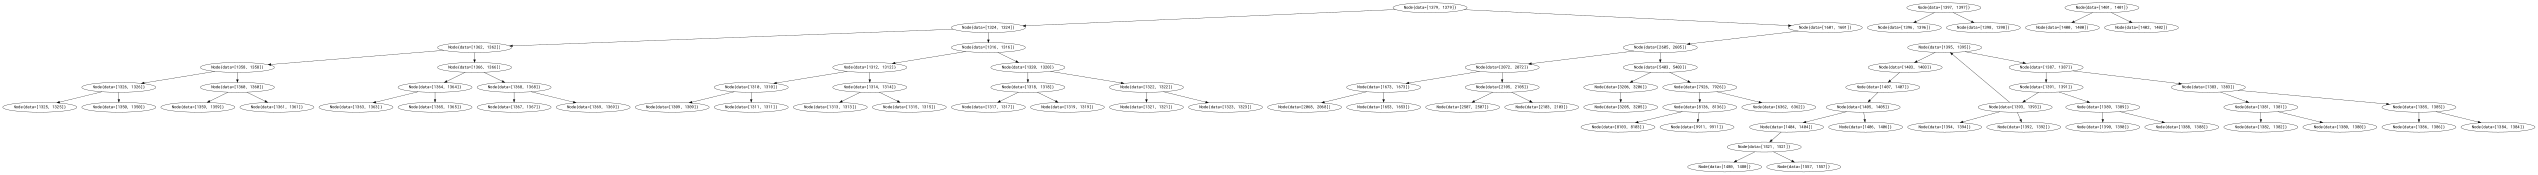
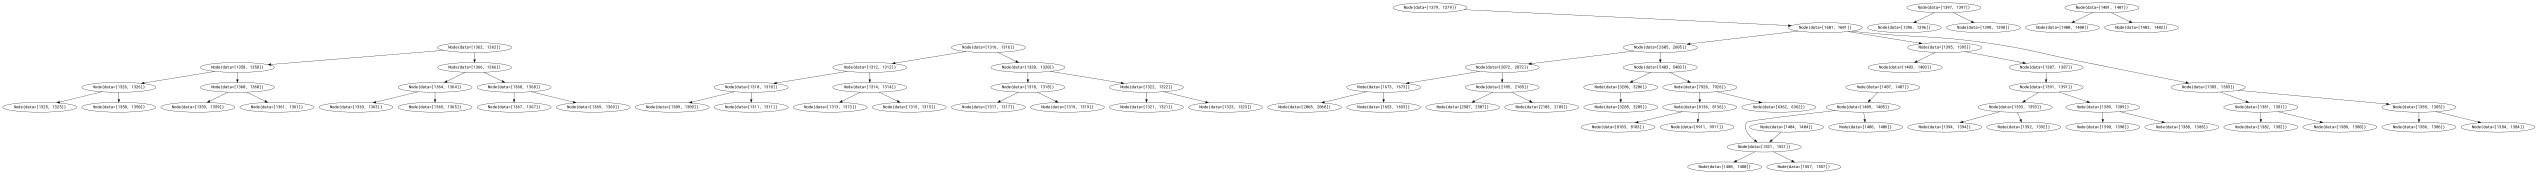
  digraph {
    fontname="Roboto Mono"
    node [fontname="Roboto Mono"]
    edge [fontname="Roboto Mono"]
    n1 [label="Node{data=[1379, 1379]}"]
-   n2 [label="Node{data=[1324, 1324]}"]
    n3 [label="Node{data=[1601, 1601]}"]
    n4 [label="Node{data=[1316, 1316]}"]
    n5 [label="Node{data=[1362, 1362]}"]
    n6 [label="Node{data=[1395, 1395]}"]
    n7 [label="Node{data=[2605, 2605]}"]
    n8 [label="Node{data=[1312, 1312]}"]
    n9 [label="Node{data=[1320, 1320]}"]
    n10 [label="Node{data=[1358, 1358]}"]
    n11 [label="Node{data=[1366, 1366]}"]
    n12 [label="Node{data=[1310, 1310]}"]
    n13 [label="Node{data=[1314, 1314]}"]
    n14 [label="Node{data=[1318, 1318]}"]
    n15 [label="Node{data=[1322, 1322]}"]
    n16 [label="Node{data=[1309, 1309]}"]
    n17 [label="Node{data=[1311, 1311]}"]
    n18 [label="Node{data=[1313, 1313]}"]
    n19 [label="Node{data=[1315, 1315]}"]
    n20 [label="Node{data=[1317, 1317]}"]
    n21 [label="Node{data=[1319, 1319]}"]
    n22 [label="Node{data=[1321, 1321]}"]
    n23 [label="Node{data=[1323, 1323]}"]
    n24 [label="Node{data=[1326, 1326]}"]
    n25 [label="Node{data=[1360, 1360]}"]
    n26 [label="Node{data=[1364, 1364]}"]
    n27 [label="Node{data=[1368, 1368]}"]
    n28 [label="Node{data=[1325, 1325]}"]
    n29 [label="Node{data=[1350, 1350]}"]
    n30 [label="Node{data=[1359, 1359]}"]
    n31 [label="Node{data=[1361, 1361]}"]
    n32 [label="Node{data=[1363, 1363]}"]
    n33 [label="Node{data=[1365, 1365]}"]
    n34 [label="Node{data=[1367, 1367]}"]
    n35 [label="Node{data=[1369, 1369]}"]
    n36 [label="Node{data=[1387, 1387]}"]
    n37 [label="Node{data=[1403, 1403]}"]
    n38 [label="Node{data=[2072, 2072]}"]
    n39 [label="Node{data=[5403, 5403]}"]
    n40 [label="Node{data=[1383, 1383]}"]
    n41 [label="Node{data=[1391, 1391]}"]
    n42 [label="Node{data=[1407, 1407]}"]
    n43 [label="Node{data=[1381, 1381]}"]
    n44 [label="Node{data=[1385, 1385]}"]
    n45 [label="Node{data=[1389, 1389]}"]
    n46 [label="Node{data=[1393, 1393]}"]
    n47 [label="Node{data=[1380, 1380]}"]
    n48 [label="Node{data=[1382, 1382]}"]
    n49 [label="Node{data=[1384, 1384]}"]
    n50 [label="Node{data=[1386, 1386]}"]
    n51 [label="Node{data=[1388, 1388]}"]
    n52 [label="Node{data=[1390, 1390]}"]
    n53 [label="Node{data=[1392, 1392]}"]
    n54 [label="Node{data=[1394, 1394]}"]
    n55 [label="Node{data=[1405, 1405]}"]
    n56 [label="Node{data=[1397, 1397]}"]
    n57 [label="Node{data=[1396, 1396]}"]
    n58 [label="Node{data=[1398, 1398]}"]
    n59 [label="Node{data=[1401, 1401]}"]
    n60 [label="Node{data=[1400, 1400]}"]
    n61 [label="Node{data=[1402, 1402]}"]
    n62 [label="Node{data=[1404, 1404]}"]
    n63 [label="Node{data=[1406, 1406]}"]
    n64 [label="Node{data=[1521, 1521]}"]
    n65 [label="Node{data=[1480, 1480]}"]
    n66 [label="Node{data=[1557, 1557]}"]
    n67 [label="Node{data=[1673, 1673]}"]
    n68 [label="Node{data=[2105, 2105]}"]
    n69 [label="Node{data=[3206, 3206]}"]
    n70 [label="Node{data=[7926, 7926]}"]
    n71 [label="Node{data=[1653, 1653]}"]
    n72 [label="Node{data=[2068, 2068]}"]
    n73 [label="Node{data=[2103, 2103]}"]
    n74 [label="Node{data=[2507, 2507]}"]
    n75 [label="Node{data=[3205, 3205]}"]
    n76 [label="Node{data=[6362, 6362]}"]
    n77 [label="Node{data=[8136, 8136]}"]
    n78 [label="Node{data=[8103, 8103]}"]
    n79 [label="Node{data=[9911, 9911]}"]
-   n1 -> n2
    n1 -> n3
-   n2 -> n4
-   n2 -> n5
-   n46 -> n6
+   n3 -> n6
    n3 -> n7
    n4 -> n8
    n4 -> n9
    n5 -> n10
    n5 -> n11
    n6 -> n36
    n6 -> n37
    n7 -> n38
    n7 -> n39
    n8 -> n12
    n8 -> n13
    n9 -> n14
    n9 -> n15
    n10 -> n24
    n10 -> n25
    n11 -> n26
    n11 -> n27
    n12 -> n16
    n12 -> n17
    n13 -> n18
    n13 -> n19
    n14 -> n20
    n14 -> n21
    n15 -> n22
    n15 -> n23
    n24 -> n28
    n24 -> n29
    n25 -> n30
    n25 -> n31
    n26 -> n32
    n26 -> n33
    n27 -> n34
    n27 -> n35
-   n36 -> n40
+   n3 -> n40
    n36 -> n41
-   n37 -> n42
    n38 -> n67
    n38 -> n68
    n39 -> n69
    n39 -> n70
    n40 -> n43
    n40 -> n44
    n41 -> n45
    n41 -> n46
    n42 -> n55
    n43 -> n47
    n43 -> n48
    n44 -> n49
    n44 -> n50
    n45 -> n51
    n45 -> n52
    n46 -> n53
    n46 -> n54
-   n55 -> n62
+   n55 -> n64
    n55 -> n63
    n56 -> n57
    n56 -> n58
    n59 -> n60
    n59 -> n61
    n62 -> n64
    n64 -> n65
    n64 -> n66
    n67 -> n71
    n67 -> n72
    n68 -> n73
    n68 -> n74
    n69 -> n75
    n70 -> n76
    n70 -> n77
    n77 -> n78
    n77 -> n79
  }
